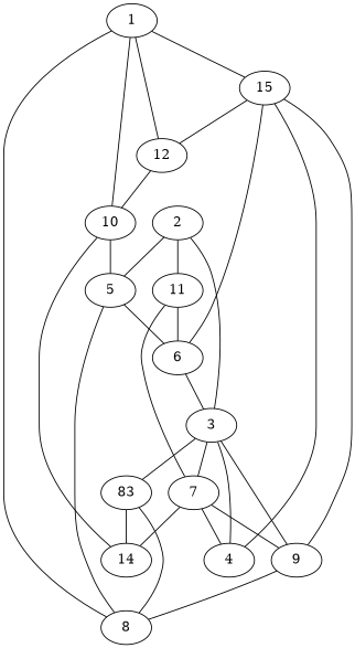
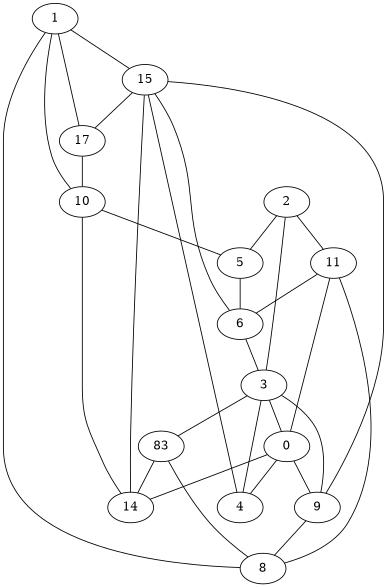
  graph {
    1
    15
-   12
+   12 [label=17]
    10
    2
    3
    11
    5
-   7
+   7 [label=0]
    n10 [label=83]
    6
    8
    4
    14
    9
    1 -- 15
    15 -- 12
    12 -- 1
    12 -- 10
    10 -- 1
    10 -- 5
    2 -- 3
    2 -- 11
    2 -- 5
    3 -- 7
    3 -- n10
    11 -- 7
    11 -- 6
    5 -- 6
-   5 -- 8
+   11 -- 8
    7 -- 4
    7 -- 14
    7 -- 9
    n10 -- 8
    n10 -- 14
    6 -- 15
    6 -- 3
    8 -- 1
    4 -- 15
    4 -- 3
+   14 -- 15
    14 -- 10
    9 -- 15
    9 -- 3
    9 -- 8
  }
